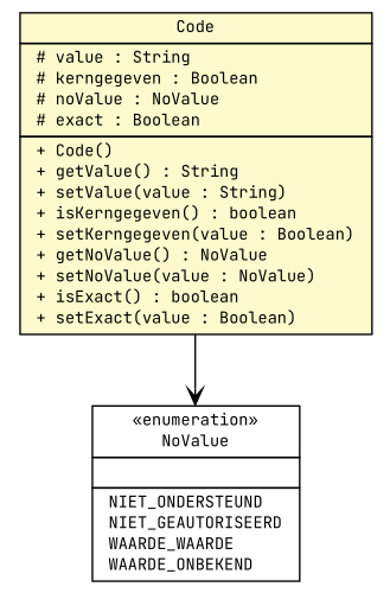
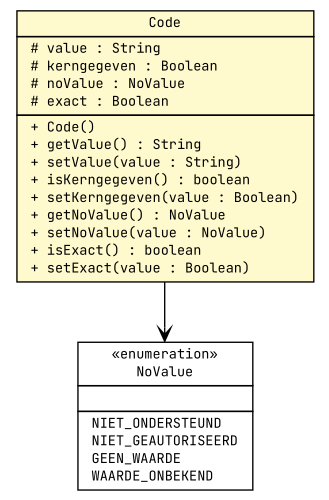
  digraph {
    nodesep=0.25
    ranksep=0.5
    fontname="JetBrains Mono"
    node [fontcolor=black fontname="JetBrains Mono" fontsize=10.0 shape=plaintext]
    n1 [label=<<table title="nl.egem.stuf.sector.bg._0204.SZRTabel.Code" border="0" cellborder="1" cellspacing="0" cellpadding="2" port="p" bgcolor="lemonChiffon" href="./SZRTabel.Code.html"> 		<tr><td><table border="0" cellspacing="0" cellpadding="1"> <tr><td align="center" balign="center"> Code </td></tr> 		</table></td></tr> 		<tr><td><table border="0" cellspacing="0" cellpadding="1"> <tr><td align="left" balign="left"> # value : String </td></tr> <tr><td align="left" balign="left"> # kerngegeven : Boolean </td></tr> <tr><td align="left" balign="left"> # noValue : NoValue </td></tr> <tr><td align="left" balign="left"> # exact : Boolean </td></tr> 		</table></td></tr> 		<tr><td><table border="0" cellspacing="0" cellpadding="1"> <tr><td align="left" balign="left"> + Code() </td></tr> <tr><td align="left" balign="left"> + getValue() : String </td></tr> <tr><td align="left" balign="left"> + setValue(value : String) </td></tr> <tr><td align="left" balign="left"> + isKerngegeven() : boolean </td></tr> <tr><td align="left" balign="left"> + setKerngegeven(value : Boolean) </td></tr> <tr><td align="left" balign="left"> + getNoValue() : NoValue </td></tr> <tr><td align="left" balign="left"> + setNoValue(value : NoValue) </td></tr> <tr><td align="left" balign="left"> + isExact() : boolean </td></tr> <tr><td align="left" balign="left"> + setExact(value : Boolean) </td></tr> 		</table></td></tr> 		</table>>]
-   n2 [label=<<table title="nl.egem.stuf.stuf0204.NoValue" border="0" cellborder="1" cellspacing="0" cellpadding="2" port="p" href="../../../stuf0204/NoValue.html"> 		<tr><td><table border="0" cellspacing="0" cellpadding="1"> <tr><td align="center" balign="center"> &#171;enumeration&#187; </td></tr> <tr><td align="center" balign="center"> NoValue </td></tr> 		</table></td></tr> 		<tr><td><table border="0" cellspacing="0" cellpadding="1"> <tr><td align="left" balign="left">  </td></tr> 		</table></td></tr> 		<tr><td><table border="0" cellspacing="0" cellpadding="1"> <tr><td align="left" balign="left"> NIET_ONDERSTEUND </td></tr> <tr><td align="left" balign="left"> NIET_GEAUTORISEERD </td></tr> <tr><td align="left" balign="left"> WAARDE_WAARDE </td></tr> <tr><td align="left" balign="left"> WAARDE_ONBEKEND </td></tr> 		</table></td></tr> 		</table>>]
+   n2 [label=<<table title="nl.egem.stuf.stuf0204.NoValue" border="0" cellborder="1" cellspacing="0" cellpadding="2" port="p" href="../../../stuf0204/NoValue.html"> 		<tr><td><table border="0" cellspacing="0" cellpadding="1"> <tr><td align="center" balign="center"> &#171;enumeration&#187; </td></tr> <tr><td align="center" balign="center"> NoValue </td></tr> 		</table></td></tr> 		<tr><td><table border="0" cellspacing="0" cellpadding="1"> <tr><td align="left" balign="left">  </td></tr> 		</table></td></tr> 		<tr><td><table border="0" cellspacing="0" cellpadding="1"> <tr><td align="left" balign="left"> NIET_ONDERSTEUND </td></tr> <tr><td align="left" balign="left"> NIET_GEAUTORISEERD </td></tr> <tr><td align="left" balign="left"> GEEN_WAARDE </td></tr> <tr><td align="left" balign="left"> WAARDE_ONBEKEND </td></tr> 		</table></td></tr> 		</table>>]
    n1 -> n2 [arrowhead=open color=black fontcolor=black fontname="JetBrains Mono" fontsize=10.0 headport=p labelfontname=Helvetica labelfontsize=10 tailport=p]
  }
